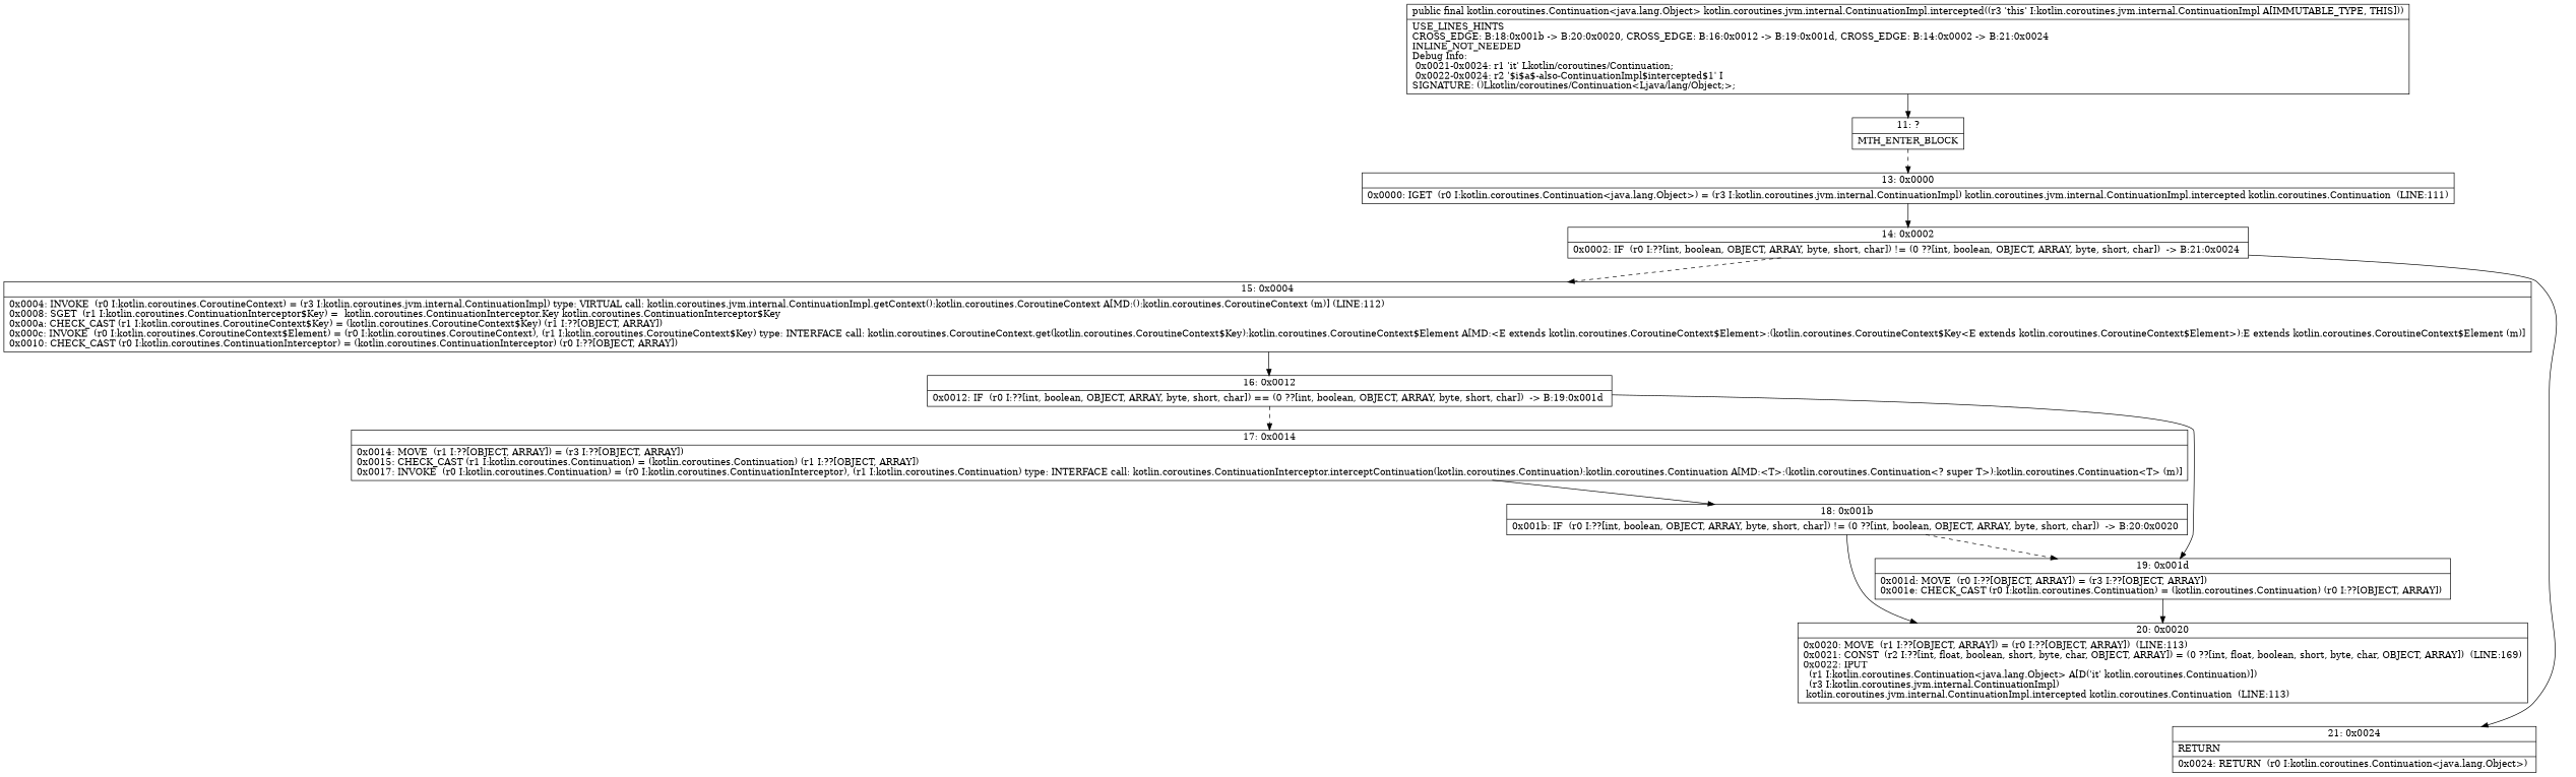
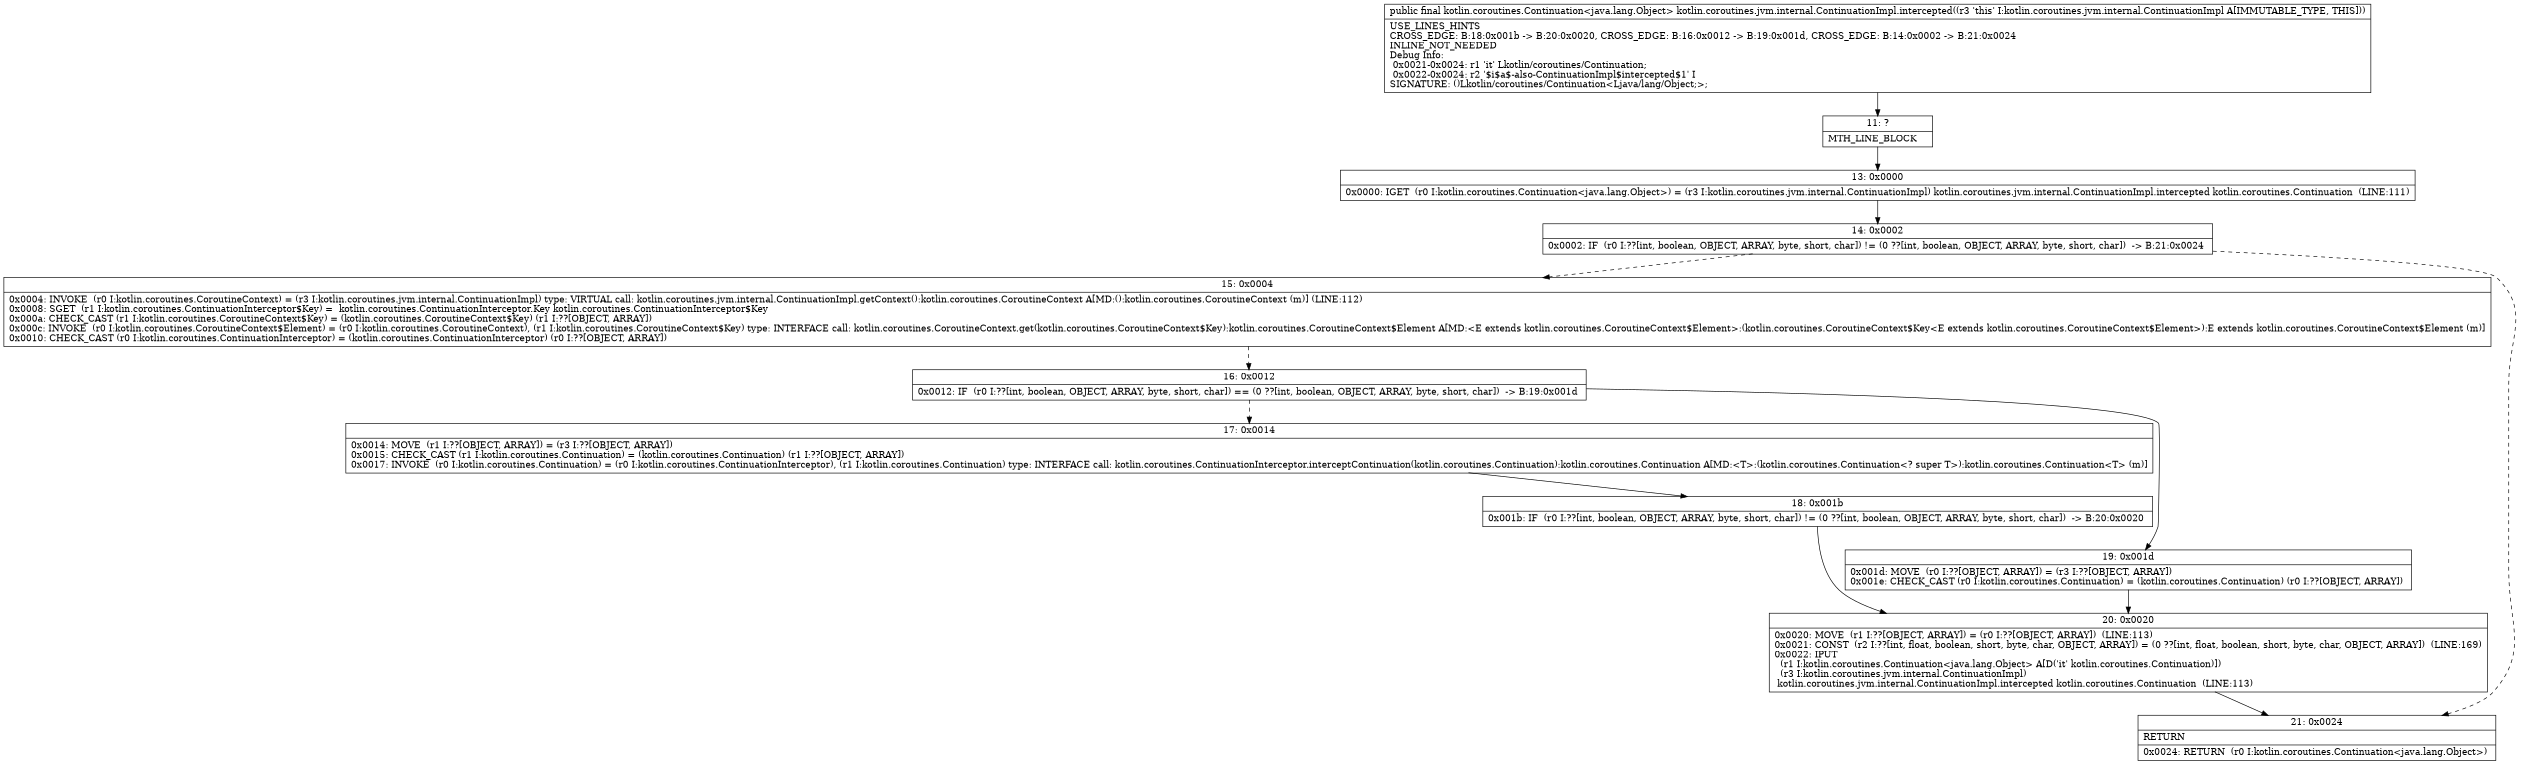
  digraph {
    node [shape=record]
-   n1 [label="{11\:\ ?|MTH_ENTER_BLOCK\l}"]
+   n1 [label="{11\:\ ?|MTH_LINE_BLOCK\l}"]
    n2 [label="{13\:\ 0x0000|0x0000: IGET  (r0 I:kotlin.coroutines.Continuation\<java.lang.Object\>) = (r3 I:kotlin.coroutines.jvm.internal.ContinuationImpl) kotlin.coroutines.jvm.internal.ContinuationImpl.intercepted kotlin.coroutines.Continuation  (LINE:111)\l}"]
    n3 [label="{14\:\ 0x0002|0x0002: IF  (r0 I:??[int, boolean, OBJECT, ARRAY, byte, short, char]) != (0 ??[int, boolean, OBJECT, ARRAY, byte, short, char])  \-\> B:21:0x0024 \l}"]
    n4 [label="{15\:\ 0x0004|0x0004: INVOKE  (r0 I:kotlin.coroutines.CoroutineContext) = (r3 I:kotlin.coroutines.jvm.internal.ContinuationImpl) type: VIRTUAL call: kotlin.coroutines.jvm.internal.ContinuationImpl.getContext():kotlin.coroutines.CoroutineContext A[MD:():kotlin.coroutines.CoroutineContext (m)] (LINE:112)\l0x0008: SGET  (r1 I:kotlin.coroutines.ContinuationInterceptor$Key) =  kotlin.coroutines.ContinuationInterceptor.Key kotlin.coroutines.ContinuationInterceptor$Key \l0x000a: CHECK_CAST (r1 I:kotlin.coroutines.CoroutineContext$Key) = (kotlin.coroutines.CoroutineContext$Key) (r1 I:??[OBJECT, ARRAY]) \l0x000c: INVOKE  (r0 I:kotlin.coroutines.CoroutineContext$Element) = (r0 I:kotlin.coroutines.CoroutineContext), (r1 I:kotlin.coroutines.CoroutineContext$Key) type: INTERFACE call: kotlin.coroutines.CoroutineContext.get(kotlin.coroutines.CoroutineContext$Key):kotlin.coroutines.CoroutineContext$Element A[MD:\<E extends kotlin.coroutines.CoroutineContext$Element\>:(kotlin.coroutines.CoroutineContext$Key\<E extends kotlin.coroutines.CoroutineContext$Element\>):E extends kotlin.coroutines.CoroutineContext$Element (m)]\l0x0010: CHECK_CAST (r0 I:kotlin.coroutines.ContinuationInterceptor) = (kotlin.coroutines.ContinuationInterceptor) (r0 I:??[OBJECT, ARRAY]) \l}"]
    n5 [label="{21\:\ 0x0024|RETURN\l|0x0024: RETURN  (r0 I:kotlin.coroutines.Continuation\<java.lang.Object\>) \l}"]
    n6 [label="{16\:\ 0x0012|0x0012: IF  (r0 I:??[int, boolean, OBJECT, ARRAY, byte, short, char]) == (0 ??[int, boolean, OBJECT, ARRAY, byte, short, char])  \-\> B:19:0x001d \l}"]
    n7 [label="{17\:\ 0x0014|0x0014: MOVE  (r1 I:??[OBJECT, ARRAY]) = (r3 I:??[OBJECT, ARRAY]) \l0x0015: CHECK_CAST (r1 I:kotlin.coroutines.Continuation) = (kotlin.coroutines.Continuation) (r1 I:??[OBJECT, ARRAY]) \l0x0017: INVOKE  (r0 I:kotlin.coroutines.Continuation) = (r0 I:kotlin.coroutines.ContinuationInterceptor), (r1 I:kotlin.coroutines.Continuation) type: INTERFACE call: kotlin.coroutines.ContinuationInterceptor.interceptContinuation(kotlin.coroutines.Continuation):kotlin.coroutines.Continuation A[MD:\<T\>:(kotlin.coroutines.Continuation\<? super T\>):kotlin.coroutines.Continuation\<T\> (m)]\l}"]
    n8 [label="{19\:\ 0x001d|0x001d: MOVE  (r0 I:??[OBJECT, ARRAY]) = (r3 I:??[OBJECT, ARRAY]) \l0x001e: CHECK_CAST (r0 I:kotlin.coroutines.Continuation) = (kotlin.coroutines.Continuation) (r0 I:??[OBJECT, ARRAY]) \l}"]
    n9 [label="{18\:\ 0x001b|0x001b: IF  (r0 I:??[int, boolean, OBJECT, ARRAY, byte, short, char]) != (0 ??[int, boolean, OBJECT, ARRAY, byte, short, char])  \-\> B:20:0x0020 \l}"]
    n10 [label="{20\:\ 0x0020|0x0020: MOVE  (r1 I:??[OBJECT, ARRAY]) = (r0 I:??[OBJECT, ARRAY])  (LINE:113)\l0x0021: CONST  (r2 I:??[int, float, boolean, short, byte, char, OBJECT, ARRAY]) = (0 ??[int, float, boolean, short, byte, char, OBJECT, ARRAY])  (LINE:169)\l0x0022: IPUT  \l  (r1 I:kotlin.coroutines.Continuation\<java.lang.Object\> A[D('it' kotlin.coroutines.Continuation)])\l  (r3 I:kotlin.coroutines.jvm.internal.ContinuationImpl)\l kotlin.coroutines.jvm.internal.ContinuationImpl.intercepted kotlin.coroutines.Continuation  (LINE:113)\l}"]
    n11 [label="{public final kotlin.coroutines.Continuation\<java.lang.Object\> kotlin.coroutines.jvm.internal.ContinuationImpl.intercepted((r3 'this' I:kotlin.coroutines.jvm.internal.ContinuationImpl A[IMMUTABLE_TYPE, THIS]))  | USE_LINES_HINTS\lCROSS_EDGE: B:18:0x001b \-\> B:20:0x0020, CROSS_EDGE: B:16:0x0012 \-\> B:19:0x001d, CROSS_EDGE: B:14:0x0002 \-\> B:21:0x0024\lINLINE_NOT_NEEDED\lDebug Info:\l  0x0021\-0x0024: r1 'it' Lkotlin\/coroutines\/Continuation;\l  0x0022\-0x0024: r2 '$i$a$\-also\-ContinuationImpl$intercepted$1' I\lSIGNATURE: ()Lkotlin\/coroutines\/Continuation\<Ljava\/lang\/Object;\>;\l}"]
-   n1 -> n2 [style=dashed]
+   n1 -> n2
    n2 -> n3
    n3 -> n4 [style=dashed]
-   n3 -> n5
-   n4 -> n6
+   n3 -> n5 [style=dashed]
+   n4 -> n6 [style=dashed]
    n6 -> n7 [style=dashed]
    n6 -> n8
    n7 -> n9
    n8 -> n10
-   n9 -> n8 [style=dashed]
    n9 -> n10
+   n10 -> n5
    n11 -> n1
  }
